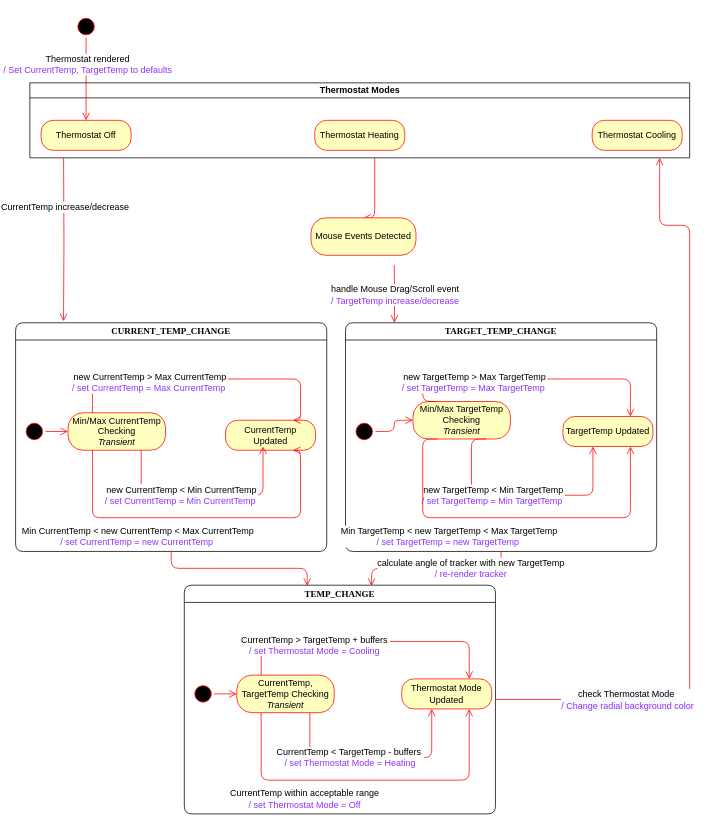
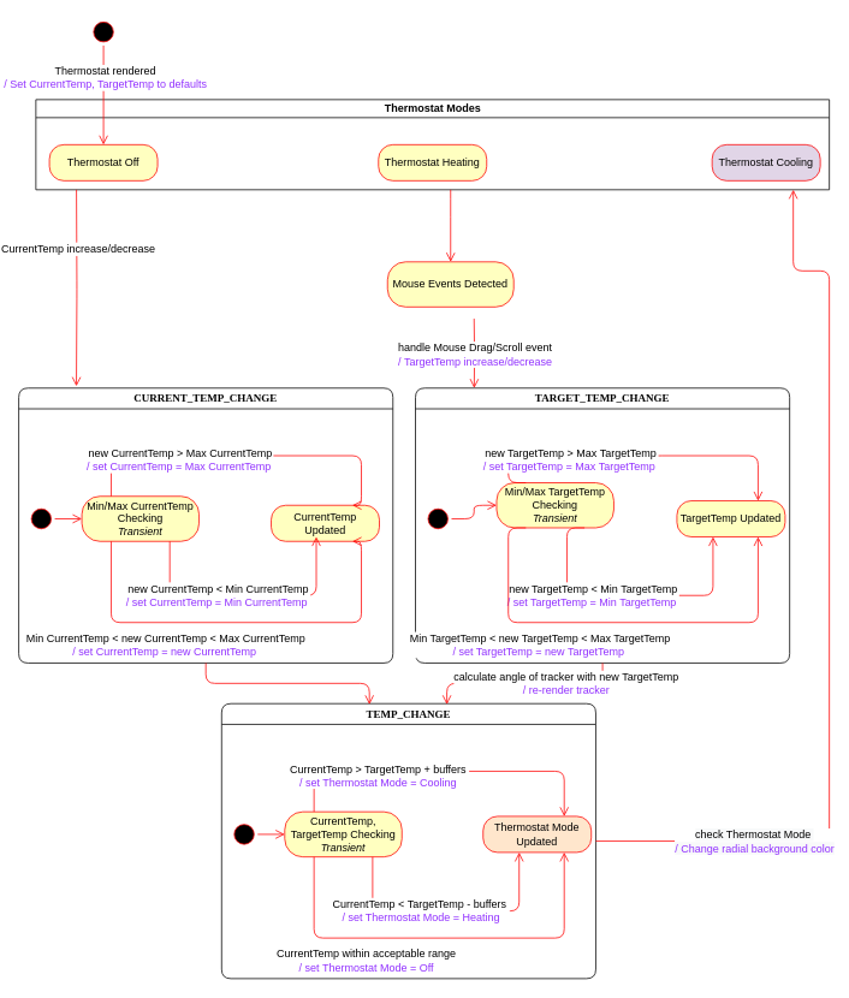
  <mxCell id="0" />
  <mxCell id="1" parent="0" />
  <mxCell id="2" value="Thermostat Modes" style="swimlane;html=1;startSize=20;horizontal=1;containerType=tree;" vertex="1" parent="1"><mxGeometry x="39" y="110" width="880" height="100" as="geometry" /></mxCell>
  <mxCell id="3" value="" style="ellipse;html=1;shape=startState;fillColor=#000000;strokeColor=#ff0000;rounded=1;shadow=0;comic=0;labelBackgroundColor=none;fontFamily=Verdana;fontSize=12;fontColor=#000000;align=center;direction=south;" parent="1" vertex="1"><mxGeometry x="99" y="20" width="30" height="30" as="geometry" /></mxCell>
  <mxCell id="4" value="Thermostat Off" style="rounded=1;whiteSpace=wrap;html=1;arcSize=40;fontColor=#000000;fillColor=#ffffc0;strokeColor=#ff0000;" vertex="1" parent="1"><mxGeometry x="54" y="160" width="120" height="40" as="geometry" /></mxCell>
  <mxCell id="5" value="" style="edgeStyle=orthogonalEdgeStyle;html=1;verticalAlign=bottom;endArrow=open;endSize=8;strokeColor=#ff0000;entryX=0.5;entryY=0;entryDx=0;entryDy=0;" edge="1" parent="1" target="10"><mxGeometry relative="1" as="geometry"><mxPoint x="489" y="225" as="targetPoint" /><mxPoint x="499" y="210" as="sourcePoint" /><Array as="points"><mxPoint x="499" y="230" /><mxPoint x="499" y="230" /></Array></mxGeometry></mxCell>
  <mxCell id="6" value="Thermostat Heating" style="rounded=1;whiteSpace=wrap;html=1;arcSize=40;fontColor=#000000;fillColor=#ffffc0;strokeColor=#ff0000;" vertex="1" parent="1"><mxGeometry x="419" y="160" width="120" height="40" as="geometry" /></mxCell>
- <mxCell id="7" value="Thermostat Cooling" style="rounded=1;whiteSpace=wrap;html=1;arcSize=40;fontColor=#000000;fillColor=#ffffc0;strokeColor=#ff0000;" vertex="1" parent="1"><mxGeometry x="789" y="160" width="120" height="40" as="geometry" /></mxCell>
+ <mxCell id="7" value="Thermostat Cooling" style="rounded=1;whiteSpace=wrap;html=1;arcSize=40;fontColor=#000000;fillColor=#e1d5e7;strokeColor=#ff0000;" vertex="1" parent="1"><mxGeometry x="789" y="160" width="120" height="40" as="geometry" /></mxCell>
  <mxCell id="8" style="edgeStyle=orthogonalEdgeStyle;html=1;labelBackgroundColor=none;endArrow=open;endSize=8;strokeColor=#ff0000;fontFamily=Verdana;fontSize=12;align=left;entryX=0.154;entryY=-0.007;entryDx=0;entryDy=0;entryPerimeter=0;" edge="1" parent="1" target="13"><mxGeometry relative="1" as="geometry"><mxPoint x="84" y="210" as="sourcePoint" /><mxPoint x="39" y="1100" as="targetPoint" /><Array as="points" /></mxGeometry></mxCell>
  <mxCell id="9" value="CurrentTemp increase/decrease" style="text;html=1;align=center;verticalAlign=middle;resizable=0;points=[];labelBackgroundColor=#ffffff;" vertex="1" connectable="0" parent="8"><mxGeometry x="-0.4" y="1" relative="1" as="geometry"><mxPoint as="offset" /></mxGeometry></mxCell>
- <mxCell id="10" value="Mouse Events Detected" style="rounded=1;whiteSpace=wrap;html=1;arcSize=40;fontColor=#000000;fillColor=#ffffc0;strokeColor=#ff0000;" vertex="1" parent="1"><mxGeometry x="414" y="290" width="140" height="50" as="geometry" /></mxCell>
+ <mxCell id="10" value="Mouse Events Detected" style="rounded=1;whiteSpace=wrap;html=1;arcSize=40;fontColor=#000000;fillColor=#ffffc0;strokeColor=#ff0000;" vertex="1" parent="1"><mxGeometry x="429" y="290" width="140" height="50" as="geometry" /></mxCell>
  <mxCell id="11" value="" style="edgeStyle=orthogonalEdgeStyle;html=1;verticalAlign=bottom;endArrow=open;endSize=8;strokeColor=#ff0000;entryX=0.157;entryY=0;entryDx=0;entryDy=0;entryPerimeter=0;" edge="1" parent="1" target="35"><mxGeometry relative="1" as="geometry"><mxPoint x="829" y="405" as="targetPoint" /><mxPoint x="525" y="353" as="sourcePoint" /></mxGeometry></mxCell>
  <mxCell id="12" value="handle Mouse Drag/Scroll event&lt;br&gt;&lt;font color=&quot;#9130ff&quot;&gt;/ TargetTemp increase/decrease&lt;/font&gt;" style="text;html=1;align=center;verticalAlign=middle;resizable=0;points=[];labelBackgroundColor=#ffffff;" vertex="1" connectable="0" parent="11"><mxGeometry x="0.751" relative="1" as="geometry"><mxPoint y="-28" as="offset" /></mxGeometry></mxCell>
  <mxCell id="13" value="CURRENT_TEMP_CHANGE" style="swimlane;whiteSpace=wrap;html=1;rounded=1;shadow=0;comic=0;labelBackgroundColor=none;strokeWidth=1;fontFamily=Verdana;fontSize=12;align=center;" vertex="1" parent="1"><mxGeometry x="20" y="430" width="415" height="305" as="geometry" /></mxCell>
  <mxCell id="14" value="" style="ellipse;html=1;shape=startState;fillColor=#000000;strokeColor=#ff0000;" vertex="1" parent="13"><mxGeometry x="10" y="130" width="30" height="30" as="geometry" /></mxCell>
  <mxCell id="15" value="" style="edgeStyle=orthogonalEdgeStyle;html=1;verticalAlign=bottom;endArrow=open;endSize=8;strokeColor=#ff0000;entryX=0;entryY=0.5;entryDx=0;entryDy=0;" edge="1" parent="13" source="14" target="16"><mxGeometry relative="1" as="geometry"><mxPoint x="90" y="145" as="targetPoint" /></mxGeometry></mxCell>
  <mxCell id="16" value="Min/Max CurrentTemp Checking&lt;br&gt;&lt;i&gt;Transient&lt;/i&gt;" style="rounded=1;whiteSpace=wrap;html=1;arcSize=40;fontColor=#000000;fillColor=#ffffc0;strokeColor=#ff0000;" vertex="1" parent="13"><mxGeometry x="70" y="120" width="130" height="50" as="geometry" /></mxCell>
  <mxCell id="17" value="CurrentTemp Updated" style="rounded=1;whiteSpace=wrap;html=1;arcSize=40;fontColor=#000000;fillColor=#ffffc0;strokeColor=#ff0000;" vertex="1" parent="13"><mxGeometry x="280" y="130" width="120" height="40" as="geometry" /></mxCell>
  <mxCell id="18" style="edgeStyle=orthogonalEdgeStyle;html=1;labelBackgroundColor=none;endArrow=open;endSize=8;strokeColor=#ff0000;fontFamily=Verdana;fontSize=12;align=left;entryX=0.75;entryY=0;entryDx=0;entryDy=0;exitX=0.25;exitY=0;exitDx=0;exitDy=0;" edge="1" parent="13" source="16" target="17"><mxGeometry relative="1" as="geometry"><mxPoint x="162.5" y="38" as="sourcePoint" /><mxPoint x="282.5" y="130" as="targetPoint" /><Array as="points"><mxPoint x="103" y="80" /><mxPoint x="263" y="80" /><mxPoint x="263" y="75" /><mxPoint x="380" y="75" /></Array></mxGeometry></mxCell>
  <mxCell id="19" value="new CurrentTemp &amp;gt; Max CurrentTemp &lt;br&gt;&lt;font color=&quot;#9130ff&quot;&gt;/ set CurrentTemp = Max CurrentTemp&lt;/font&gt;&amp;nbsp;" style="text;html=1;align=center;verticalAlign=middle;resizable=0;points=[];labelBackgroundColor=#ffffff;" vertex="1" connectable="0" parent="18"><mxGeometry x="-0.4" y="1" relative="1" as="geometry"><mxPoint as="offset" /></mxGeometry></mxCell>
  <mxCell id="20" style="edgeStyle=orthogonalEdgeStyle;html=1;labelBackgroundColor=none;endArrow=open;endSize=8;strokeColor=#ff0000;fontFamily=Verdana;fontSize=12;align=left;exitX=0.75;exitY=1;exitDx=0;exitDy=0;" edge="1" parent="13" source="16"><mxGeometry relative="1" as="geometry"><mxPoint x="80" y="165" as="sourcePoint" /><mxPoint x="330" y="165" as="targetPoint" /><Array as="points"><mxPoint x="168" y="230" /><mxPoint x="330" y="230" /></Array></mxGeometry></mxCell>
  <mxCell id="21" value="new CurrentTemp &amp;lt; Min CurrentTemp &lt;br&gt;&lt;font color=&quot;#9130ff&quot;&gt;/ set CurrentTemp = Min CurrentTemp&lt;/font&gt;&amp;nbsp;" style="text;html=1;align=center;verticalAlign=middle;resizable=0;points=[];labelBackgroundColor=#ffffff;" vertex="1" connectable="0" parent="20"><mxGeometry x="-0.4" y="1" relative="1" as="geometry"><mxPoint x="27" as="offset" /></mxGeometry></mxCell>
  <mxCell id="22" style="edgeStyle=orthogonalEdgeStyle;html=1;labelBackgroundColor=none;endArrow=open;endSize=8;strokeColor=#ff0000;fontFamily=Verdana;fontSize=12;align=left;exitX=0.25;exitY=1;exitDx=0;exitDy=0;entryX=0.75;entryY=1;entryDx=0;entryDy=0;" edge="1" parent="13" source="16" target="17"><mxGeometry relative="1" as="geometry"><mxPoint x="190" y="190" as="sourcePoint" /><mxPoint x="280" y="530" as="targetPoint" /><Array as="points"><mxPoint x="103" y="260" /><mxPoint x="380" y="260" /></Array></mxGeometry></mxCell>
  <mxCell id="23" value="Min CurrentTemp &amp;lt; new CurrentTemp &amp;lt; Max CurrentTemp &lt;br&gt;&lt;font color=&quot;#9130ff&quot;&gt;/ set CurrentTemp = new CurrentTemp&lt;/font&gt;&amp;nbsp;" style="text;html=1;align=center;verticalAlign=middle;resizable=0;points=[];labelBackgroundColor=#ffffff;" vertex="1" connectable="0" parent="22"><mxGeometry x="-0.4" y="1" relative="1" as="geometry"><mxPoint x="10" y="25" as="offset" /></mxGeometry></mxCell>
  <mxCell id="24" value="TEMP_CHANGE" style="swimlane;whiteSpace=wrap;html=1;rounded=1;shadow=0;comic=0;labelBackgroundColor=none;strokeWidth=1;fontFamily=Verdana;fontSize=12;align=center;" vertex="1" parent="1"><mxGeometry x="245" y="780" width="415" height="305" as="geometry" /></mxCell>
  <mxCell id="25" value="" style="ellipse;html=1;shape=startState;fillColor=#000000;strokeColor=#ff0000;" vertex="1" parent="24"><mxGeometry x="10" y="130" width="30" height="30" as="geometry" /></mxCell>
  <mxCell id="26" value="" style="edgeStyle=orthogonalEdgeStyle;html=1;verticalAlign=bottom;endArrow=open;endSize=8;strokeColor=#ff0000;entryX=0;entryY=0.5;entryDx=0;entryDy=0;" edge="1" parent="24" source="25" target="27"><mxGeometry relative="1" as="geometry"><mxPoint x="90" y="145" as="targetPoint" /></mxGeometry></mxCell>
  <mxCell id="27" value="CurrentTemp, TargetTemp Checking&lt;br&gt;&lt;i&gt;Transient&lt;/i&gt;" style="rounded=1;whiteSpace=wrap;html=1;arcSize=40;fontColor=#000000;fillColor=#ffffc0;strokeColor=#ff0000;" vertex="1" parent="24"><mxGeometry x="70" y="120" width="130" height="50" as="geometry" /></mxCell>
- <mxCell id="28" value="Thermostat Mode Updated" style="rounded=1;whiteSpace=wrap;html=1;arcSize=40;fontColor=#000000;fillColor=#ffffc0;strokeColor=#ff0000;" vertex="1" parent="24"><mxGeometry x="290" y="125" width="120" height="40" as="geometry" /></mxCell>
+ <mxCell id="28" value="Thermostat Mode Updated" style="rounded=1;whiteSpace=wrap;html=1;arcSize=40;fontColor=#000000;fillColor=#ffe6cc;strokeColor=#ff0000;" vertex="1" parent="24"><mxGeometry x="290" y="125" width="120" height="40" as="geometry" /></mxCell>
  <mxCell id="29" style="edgeStyle=orthogonalEdgeStyle;html=1;labelBackgroundColor=none;endArrow=open;endSize=8;strokeColor=#ff0000;fontFamily=Verdana;fontSize=12;align=left;entryX=0.75;entryY=0;entryDx=0;entryDy=0;exitX=0.25;exitY=0;exitDx=0;exitDy=0;" edge="1" parent="24" source="27" target="28"><mxGeometry relative="1" as="geometry"><mxPoint x="162.5" y="38" as="sourcePoint" /><mxPoint x="282.5" y="130" as="targetPoint" /><Array as="points"><mxPoint x="103" y="80" /><mxPoint x="263" y="80" /><mxPoint x="263" y="75" /><mxPoint x="380" y="75" /></Array></mxGeometry></mxCell>
  <mxCell id="30" value="CurrentTemp &amp;gt; TargetTemp + buffers&amp;nbsp;&lt;br&gt;&lt;font color=&quot;#9130ff&quot;&gt;/ set Thermostat Mode = Cooling&amp;nbsp;&lt;/font&gt;" style="text;html=1;align=center;verticalAlign=middle;resizable=0;points=[];labelBackgroundColor=#ffffff;" vertex="1" connectable="0" parent="29"><mxGeometry x="-0.4" y="1" relative="1" as="geometry"><mxPoint as="offset" /></mxGeometry></mxCell>
  <mxCell id="31" style="edgeStyle=orthogonalEdgeStyle;html=1;labelBackgroundColor=none;endArrow=open;endSize=8;strokeColor=#ff0000;fontFamily=Verdana;fontSize=12;align=left;exitX=0.75;exitY=1;exitDx=0;exitDy=0;" edge="1" parent="24" source="27"><mxGeometry relative="1" as="geometry"><mxPoint x="80" y="165" as="sourcePoint" /><mxPoint x="330" y="165" as="targetPoint" /><Array as="points"><mxPoint x="168" y="230" /><mxPoint x="330" y="230" /></Array></mxGeometry></mxCell>
  <mxCell id="32" value="CurrentTemp &amp;lt; TargetTemp - buffers&amp;nbsp;&lt;br&gt;&lt;font color=&quot;#9130ff&quot;&gt;/ set Thermostat Mode = Heating&lt;/font&gt;" style="text;html=1;align=center;verticalAlign=middle;resizable=0;points=[];labelBackgroundColor=#ffffff;" vertex="1" connectable="0" parent="31"><mxGeometry x="-0.4" y="1" relative="1" as="geometry"><mxPoint x="27" as="offset" /></mxGeometry></mxCell>
  <mxCell id="33" style="edgeStyle=orthogonalEdgeStyle;html=1;labelBackgroundColor=none;endArrow=open;endSize=8;strokeColor=#ff0000;fontFamily=Verdana;fontSize=12;align=left;exitX=0.25;exitY=1;exitDx=0;exitDy=0;entryX=0.75;entryY=1;entryDx=0;entryDy=0;" edge="1" parent="24" source="27" target="28"><mxGeometry relative="1" as="geometry"><mxPoint x="190" y="190" as="sourcePoint" /><mxPoint x="280" y="530" as="targetPoint" /><Array as="points"><mxPoint x="103" y="260" /><mxPoint x="380" y="260" /></Array></mxGeometry></mxCell>
  <mxCell id="34" value="CurrentTemp within acceptable range&amp;nbsp;&lt;br&gt;&lt;font color=&quot;#9130ff&quot;&gt;/ set Thermostat Mode = Off&amp;nbsp;&lt;/font&gt;" style="text;html=1;align=center;verticalAlign=middle;resizable=0;points=[];labelBackgroundColor=#ffffff;" vertex="1" connectable="0" parent="33"><mxGeometry x="-0.4" y="1" relative="1" as="geometry"><mxPoint x="10" y="25" as="offset" /></mxGeometry></mxCell>
  <mxCell id="35" value="TARGET_TEMP_CHANGE" style="swimlane;whiteSpace=wrap;html=1;rounded=1;shadow=0;comic=0;labelBackgroundColor=none;strokeWidth=1;fontFamily=Verdana;fontSize=12;align=center;" vertex="1" parent="1"><mxGeometry x="460" y="430" width="415" height="305" as="geometry" /></mxCell>
  <mxCell id="36" value="" style="ellipse;html=1;shape=startState;fillColor=#000000;strokeColor=#ff0000;" vertex="1" parent="35"><mxGeometry x="10" y="130" width="30" height="30" as="geometry" /></mxCell>
  <mxCell id="37" value="" style="edgeStyle=orthogonalEdgeStyle;html=1;verticalAlign=bottom;endArrow=open;endSize=8;strokeColor=#ff0000;entryX=0;entryY=0.5;entryDx=0;entryDy=0;" edge="1" parent="35" source="36" target="38"><mxGeometry relative="1" as="geometry"><mxPoint x="90" y="145" as="targetPoint" /></mxGeometry></mxCell>
  <mxCell id="38" value="Min/Max TargetTemp Checking&lt;br&gt;&lt;i&gt;Transient&lt;/i&gt;" style="rounded=1;whiteSpace=wrap;html=1;arcSize=40;fontColor=#000000;fillColor=#ffffc0;strokeColor=#ff0000;" vertex="1" parent="35"><mxGeometry x="90" y="105" width="130" height="50" as="geometry" /></mxCell>
  <mxCell id="39" value="TargetTemp Updated" style="rounded=1;whiteSpace=wrap;html=1;arcSize=40;fontColor=#000000;fillColor=#ffffc0;strokeColor=#ff0000;" vertex="1" parent="35"><mxGeometry x="290" y="125" width="120" height="40" as="geometry" /></mxCell>
  <mxCell id="40" style="edgeStyle=orthogonalEdgeStyle;html=1;labelBackgroundColor=none;endArrow=open;endSize=8;strokeColor=#ff0000;fontFamily=Verdana;fontSize=12;align=left;entryX=0.75;entryY=0;entryDx=0;entryDy=0;exitX=0.25;exitY=0;exitDx=0;exitDy=0;" edge="1" parent="35" source="38" target="39"><mxGeometry relative="1" as="geometry"><mxPoint x="162.5" y="38" as="sourcePoint" /><mxPoint x="282.5" y="130" as="targetPoint" /><Array as="points"><mxPoint x="103" y="80" /><mxPoint x="263" y="80" /><mxPoint x="263" y="75" /><mxPoint x="380" y="75" /></Array></mxGeometry></mxCell>
  <mxCell id="41" value="new TargetTemp &amp;gt; Max TargetTemp &lt;br&gt;&lt;font color=&quot;#9130ff&quot;&gt;/ set TargetTemp = Max TargetTemp&lt;/font&gt;&amp;nbsp;" style="text;html=1;align=center;verticalAlign=middle;resizable=0;points=[];labelBackgroundColor=#ffffff;" vertex="1" connectable="0" parent="40"><mxGeometry x="-0.4" y="1" relative="1" as="geometry"><mxPoint as="offset" /></mxGeometry></mxCell>
  <mxCell id="42" style="edgeStyle=orthogonalEdgeStyle;html=1;labelBackgroundColor=none;endArrow=open;endSize=8;strokeColor=#ff0000;fontFamily=Verdana;fontSize=12;align=left;exitX=0.75;exitY=1;exitDx=0;exitDy=0;" edge="1" parent="35" source="38"><mxGeometry relative="1" as="geometry"><mxPoint x="80" y="165" as="sourcePoint" /><mxPoint x="330" y="165" as="targetPoint" /><Array as="points"><mxPoint x="168" y="230" /><mxPoint x="330" y="230" /></Array></mxGeometry></mxCell>
  <mxCell id="43" value="new TargetTemp &amp;lt; Min TargetTemp &lt;br&gt;&lt;font color=&quot;#9130ff&quot;&gt;/ set TargetTemp = Min TargetTemp&lt;/font&gt;&amp;nbsp;" style="text;html=1;align=center;verticalAlign=middle;resizable=0;points=[];labelBackgroundColor=#ffffff;" vertex="1" connectable="0" parent="42"><mxGeometry x="-0.4" y="1" relative="1" as="geometry"><mxPoint x="27" as="offset" /></mxGeometry></mxCell>
  <mxCell id="44" style="edgeStyle=orthogonalEdgeStyle;html=1;labelBackgroundColor=none;endArrow=open;endSize=8;strokeColor=#ff0000;fontFamily=Verdana;fontSize=12;align=left;exitX=0.25;exitY=1;exitDx=0;exitDy=0;entryX=0.75;entryY=1;entryDx=0;entryDy=0;" edge="1" parent="35" source="38" target="39"><mxGeometry relative="1" as="geometry"><mxPoint x="190" y="190" as="sourcePoint" /><mxPoint x="280" y="530" as="targetPoint" /><Array as="points"><mxPoint x="103" y="260" /><mxPoint x="380" y="260" /></Array></mxGeometry></mxCell>
  <mxCell id="45" value="Min TargetTemp &amp;lt; new TargetTemp &amp;lt; Max TargetTemp &lt;br&gt;&lt;font color=&quot;#9130ff&quot;&gt;/ set TargetTemp = new TargetTemp&lt;/font&gt;&amp;nbsp;" style="text;html=1;align=center;verticalAlign=middle;resizable=0;points=[];labelBackgroundColor=#ffffff;" vertex="1" connectable="0" parent="44"><mxGeometry x="-0.4" y="1" relative="1" as="geometry"><mxPoint x="10" y="25" as="offset" /></mxGeometry></mxCell>
  <mxCell id="46" value="" style="edgeStyle=orthogonalEdgeStyle;html=1;verticalAlign=bottom;endArrow=open;endSize=8;strokeColor=#ff0000;exitX=0.5;exitY=1;exitDx=0;exitDy=0;entryX=0.395;entryY=0.003;entryDx=0;entryDy=0;entryPerimeter=0;" edge="1" parent="1" source="13" target="24"><mxGeometry relative="1" as="geometry"><mxPoint x="195" y="865" as="targetPoint" /><mxPoint x="195" y="750" as="sourcePoint" /></mxGeometry></mxCell>
  <mxCell id="47" value="" style="edgeStyle=orthogonalEdgeStyle;html=1;verticalAlign=bottom;endArrow=open;endSize=8;strokeColor=#ff0000;exitX=0.5;exitY=1;exitDx=0;exitDy=0;entryX=0.602;entryY=0.003;entryDx=0;entryDy=0;entryPerimeter=0;" edge="1" parent="1" source="35" target="24"><mxGeometry relative="1" as="geometry"><mxPoint x="626.425" y="805.915" as="targetPoint" /><mxPoint x="445" y="760" as="sourcePoint" /></mxGeometry></mxCell>
  <mxCell id="48" value="calculate angle of tracker with new TargetTemp &lt;br&gt;&lt;font color=&quot;#9130ff&quot;&gt;/ re-render tracker&lt;/font&gt;" style="text;html=1;align=center;verticalAlign=middle;resizable=0;points=[];labelBackgroundColor=#ffffff;" vertex="1" connectable="0" parent="47"><mxGeometry x="-0.414" y="-1" relative="1" as="geometry"><mxPoint y="1" as="offset" /></mxGeometry></mxCell>
  <mxCell id="49" style="edgeStyle=orthogonalEdgeStyle;html=1;labelBackgroundColor=none;endArrow=open;endSize=8;strokeColor=#ff0000;fontFamily=Verdana;fontSize=12;align=left;entryX=0.5;entryY=0;entryDx=0;entryDy=0;" edge="1" parent="1" source="3" target="4"><mxGeometry relative="1" as="geometry"><mxPoint x="129" y="980" as="sourcePoint" /><mxPoint x="109" y="1015" as="targetPoint" /></mxGeometry></mxCell>
  <mxCell id="50" value="Thermostat rendered &lt;br&gt;&lt;font color=&quot;#9130ff&quot;&gt;/ Set CurrentTemp, TargetTemp to defaults&lt;/font&gt;" style="text;html=1;align=center;verticalAlign=middle;resizable=0;points=[];labelBackgroundColor=#ffffff;" vertex="1" connectable="0" parent="49"><mxGeometry x="-0.356" y="1" relative="1" as="geometry"><mxPoint as="offset" /></mxGeometry></mxCell>
  <mxCell id="51" value="" style="edgeStyle=orthogonalEdgeStyle;html=1;verticalAlign=bottom;endArrow=open;endSize=8;strokeColor=#ff0000;exitX=1;exitY=0.5;exitDx=0;exitDy=0;" edge="1" parent="1" source="24"><mxGeometry relative="1" as="geometry"><mxPoint x="879" y="210" as="targetPoint" /><mxPoint x="899" y="940" as="sourcePoint" /><Array as="points"><mxPoint x="919" y="933" /><mxPoint x="919" y="300" /><mxPoint x="879" y="300" /></Array></mxGeometry></mxCell>
  <mxCell id="52" value="&lt;span style=&quot;background-color: rgb(248 , 249 , 250)&quot;&gt;check Thermostat Mode&amp;nbsp;&lt;/span&gt;&lt;br style=&quot;background-color: rgb(248 , 249 , 250)&quot;&gt;&lt;span style=&quot;background-color: rgb(248 , 249 , 250)&quot;&gt;&lt;font color=&quot;#9130ff&quot;&gt;/ Change radial background color&lt;/font&gt;&lt;/span&gt;" style="text;html=1;align=center;verticalAlign=middle;resizable=0;points=[];labelBackgroundColor=#ffffff;" vertex="1" connectable="0" parent="51"><mxGeometry x="-0.646" y="1" relative="1" as="geometry"><mxPoint x="-6" y="1" as="offset" /></mxGeometry></mxCell>
